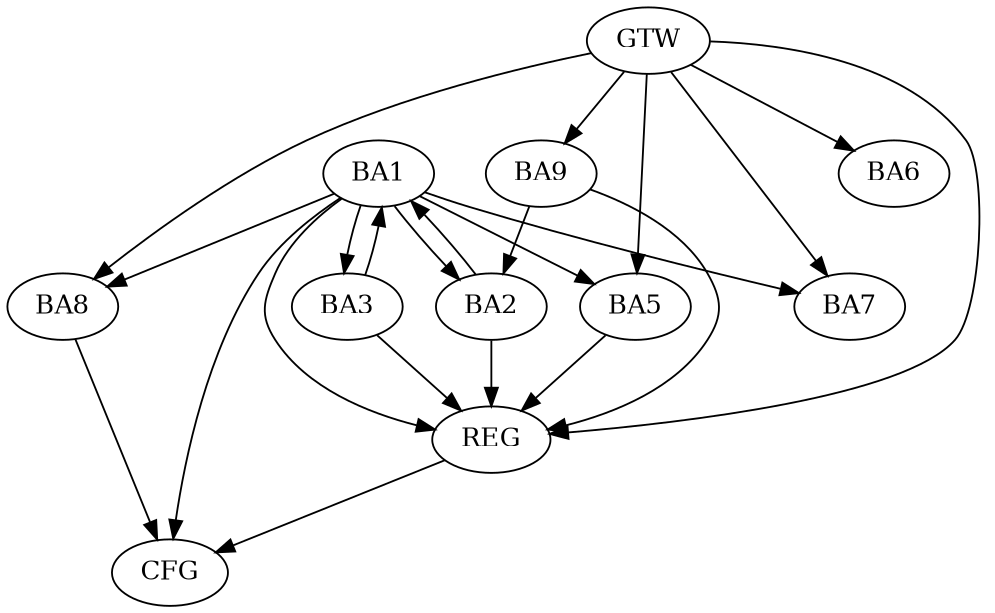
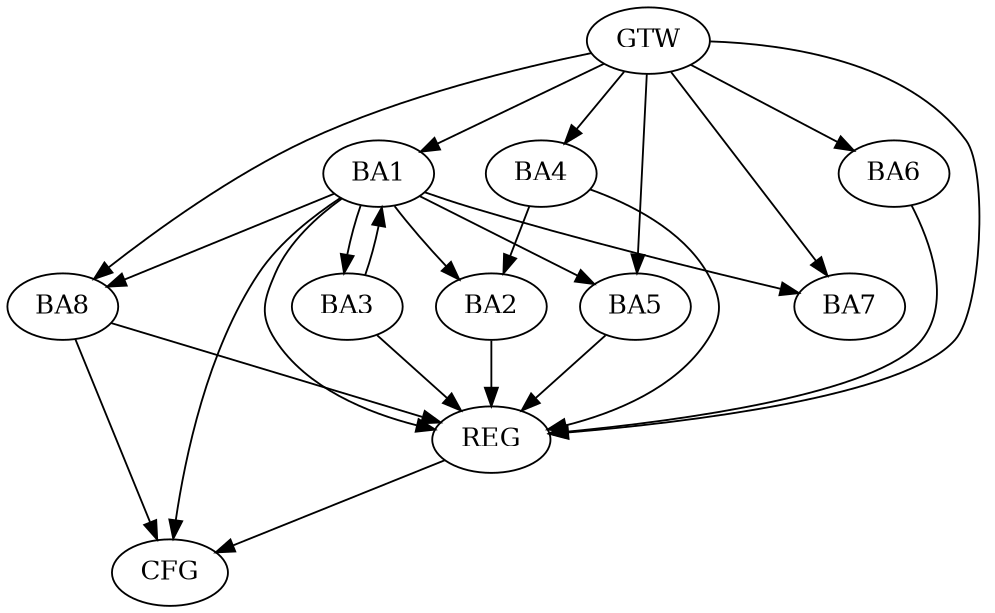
  strict digraph {
    n1 [label=BA1]
    n2 [label=BA2]
    n3 [label=BA3]
    n4 [label=BA5]
    n5 [label=BA7]
    n6 [label=BA8]
    n7 [label=REG]
    n8 [label=CFG]
-   n9 [label=BA9]
+   n9 [label=BA4]
    n10 [label=BA6]
    n11 [label=GTW]
    n1 -> n2
    n1 -> n3
    n1 -> n4
    n1 -> n5
    n1 -> n6
    n1 -> n7
    n1 -> n8
-   n2 -> n1
+   n11 -> n1
    n2 -> n7
    n3 -> n1
    n3 -> n7
    n4 -> n7
+   n6 -> n7
    n6 -> n8
    n7 -> n8
    n9 -> n2
    n9 -> n7
+   n10 -> n7
    n11 -> n4
    n11 -> n5
    n11 -> n6
    n11 -> n7
    n11 -> n9
    n11 -> n10
  }
